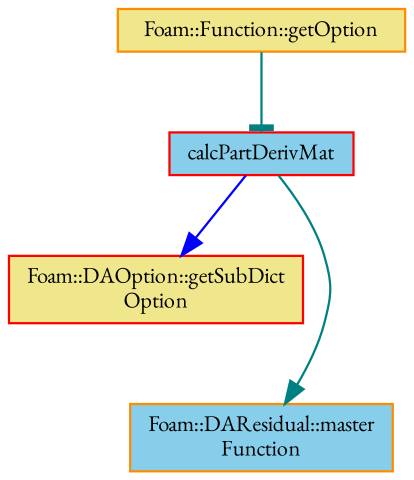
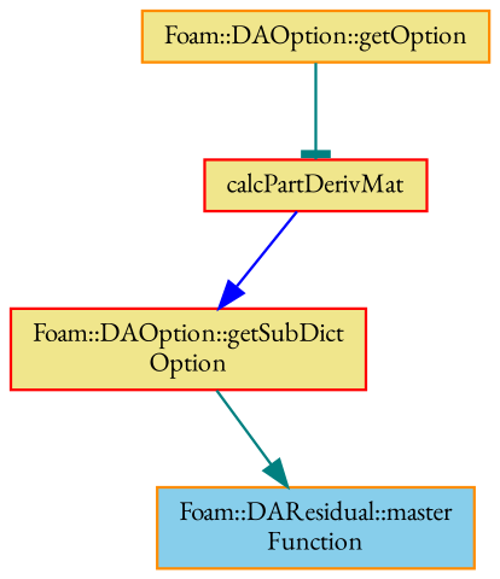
  digraph {
    fontname="EB Garamond"
    rankdir=TB
    node [color=red fillcolor=skyblue fontname="EB Garamond" fontsize=10 shape=box style=filled]
    edge [arrowhead=normal color=teal fontname="EB Garamond" fontsize=10 labelfontname=Helvetica labelfontsize=10 style=solid]
-   n1 [fontcolor=black height=0.2 label=calcPartDerivMat width=0.4]
+   n1 [fillcolor=khaki fontcolor=black height=0.2 label=calcPartDerivMat width=0.4]
    n2 [fillcolor=khaki height=0.2 label="Foam::DAOption::getSubDict\lOption" width=0.4]
    n3 [color=darkorange height=0.2 label="Foam::DAResidual::master\lFunction" width=0.4]
-   n4 [color=darkorange fillcolor=khaki height=0.2 label="Foam::Function::getOption" width=0.4]
+   n4 [color=darkorange fillcolor=khaki height=0.2 label="Foam::DAOption::getOption" width=0.4]
    n1 -> n2 [color=blue]
-   n1 -> n3
+   n2 -> n3
    n4 -> n1 [arrowhead=tee]
  }
